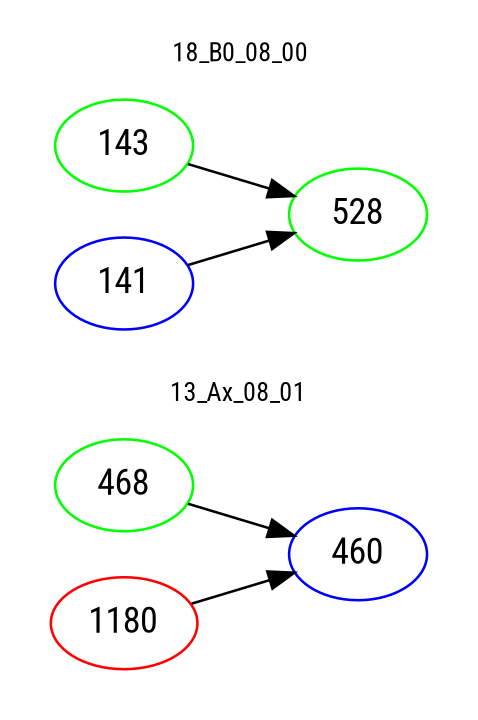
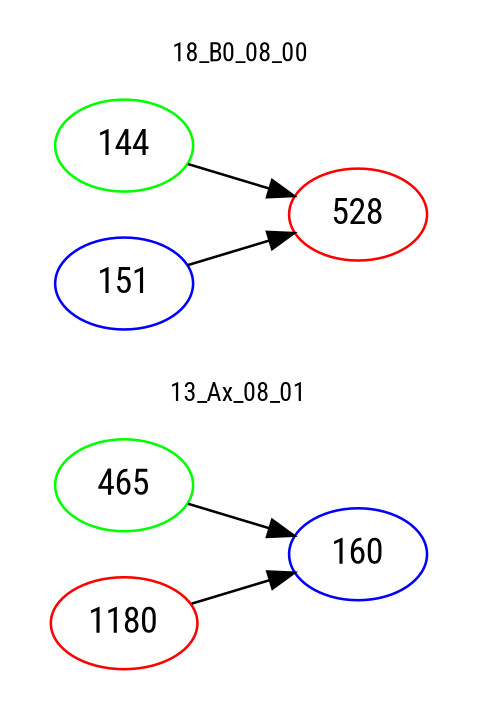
  digraph {
    fontname="Roboto Condensed"
    rankdir=LR
    node [color=green fontname="Roboto Condensed"]
    edge [color=black fontname="Roboto Condensed"]
-   n1 [label=468]
-   n2 [color=blue label=460]
+   n1 [label=465]
+   n2 [color=blue label=160]
    n3 [color=red label=1180]
-   n4 [label=143]
-   n5 [color=blue label=141]
-   n6 [label=528]
+   n4 [label=144]
+   n5 [color=blue label=151]
+   n6 [color=red label=528]
    subgraph cluster_1 {
      color=white
      fontsize=10
      label="13_Ax_08_01"
      n1
      n2
      n3
    }
    subgraph cluster_2 {
      color=white
      fontsize=10
      label="18_B0_08_00"
      n4
      n5
      n6
    }
    n1 -> n2
    n3 -> n2
    n4 -> n6
    n5 -> n6
  }
